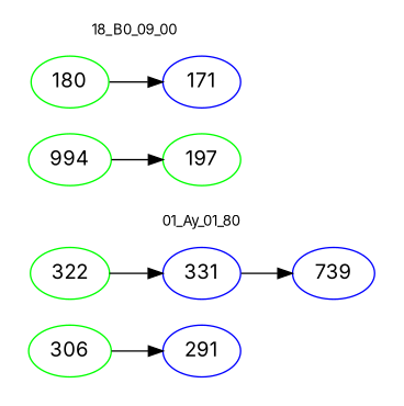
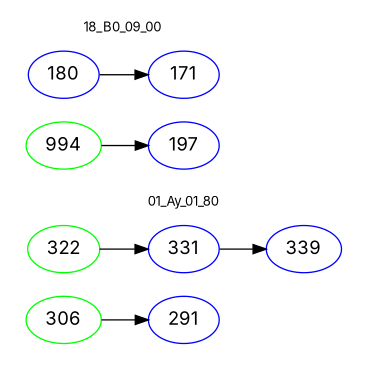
  digraph {
    fontname=Inter
    rankdir=LR
    node [color=blue fontname=Inter]
    edge [color=black fontname=Inter]
    n1 [color=green label=322]
    n2 [color=green label=306]
    n3 [label=331]
    n4 [label=291]
-   n5 [label=739]
-   n6 [color=green label=180]
+   n5 [label=339]
+   n6 [label=180]
    n7 [color=green label=994]
    n8 [label=171]
-   n9 [color=green label=197]
+   n9 [label=197]
    subgraph cluster_1 {
      color=white
      fontsize=10
      label="01_Ay_01_80"
      n1
      n2
      n3
      n4
      n5
    }
    subgraph cluster_2 {
      color=white
      fontsize=10
      label="18_B0_09_00"
      n6
      n7
      n8
      n9
    }
    n1 -> n3
    n2 -> n4
    n3 -> n5
    n6 -> n8
    n7 -> n9
  }
